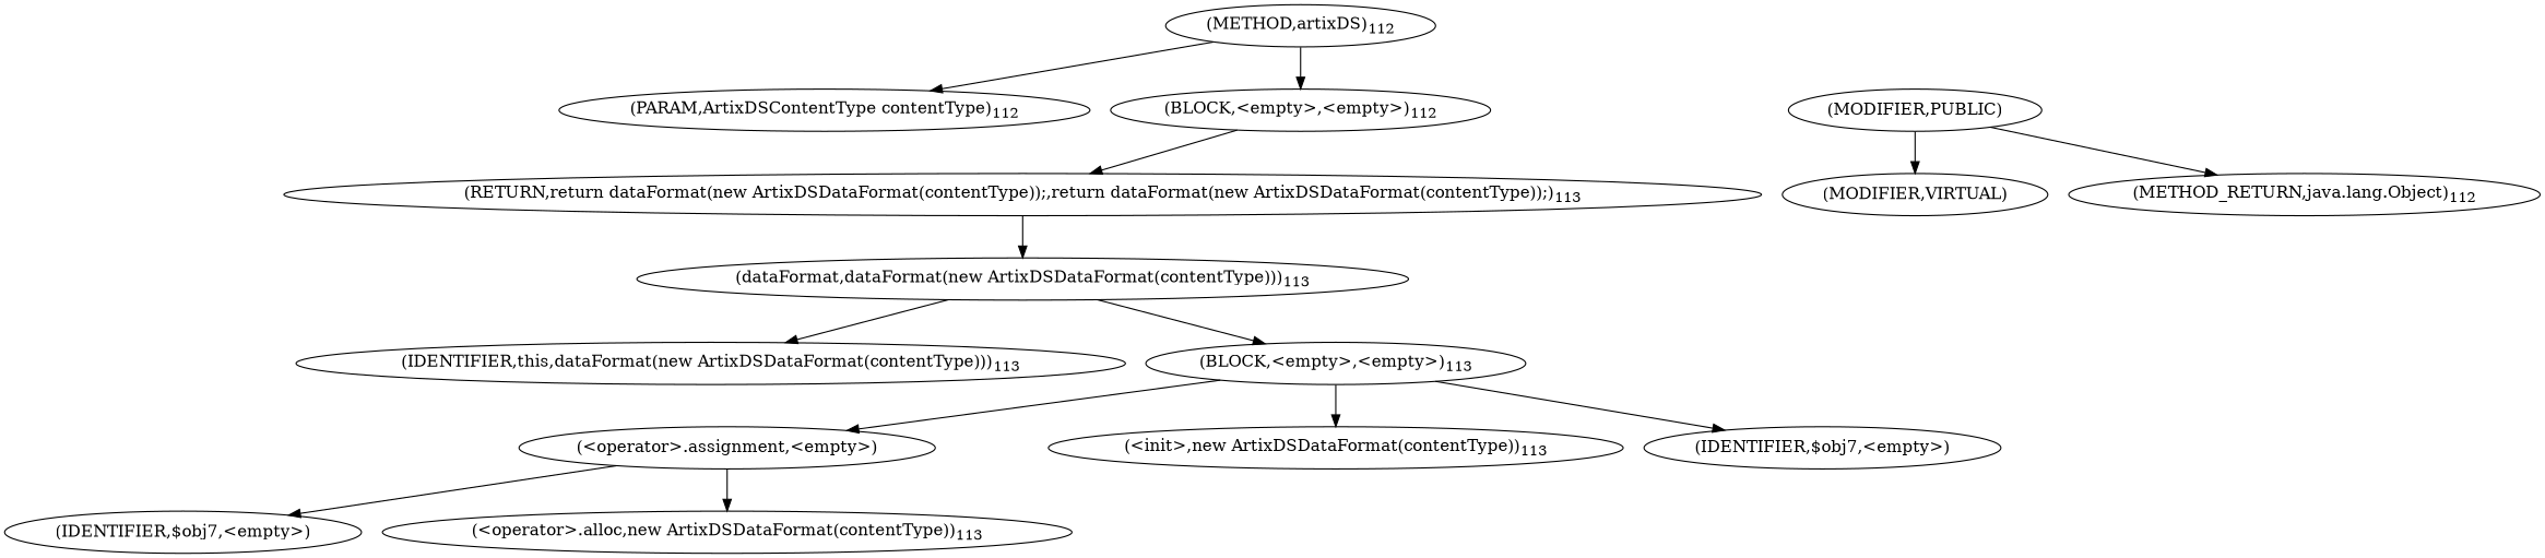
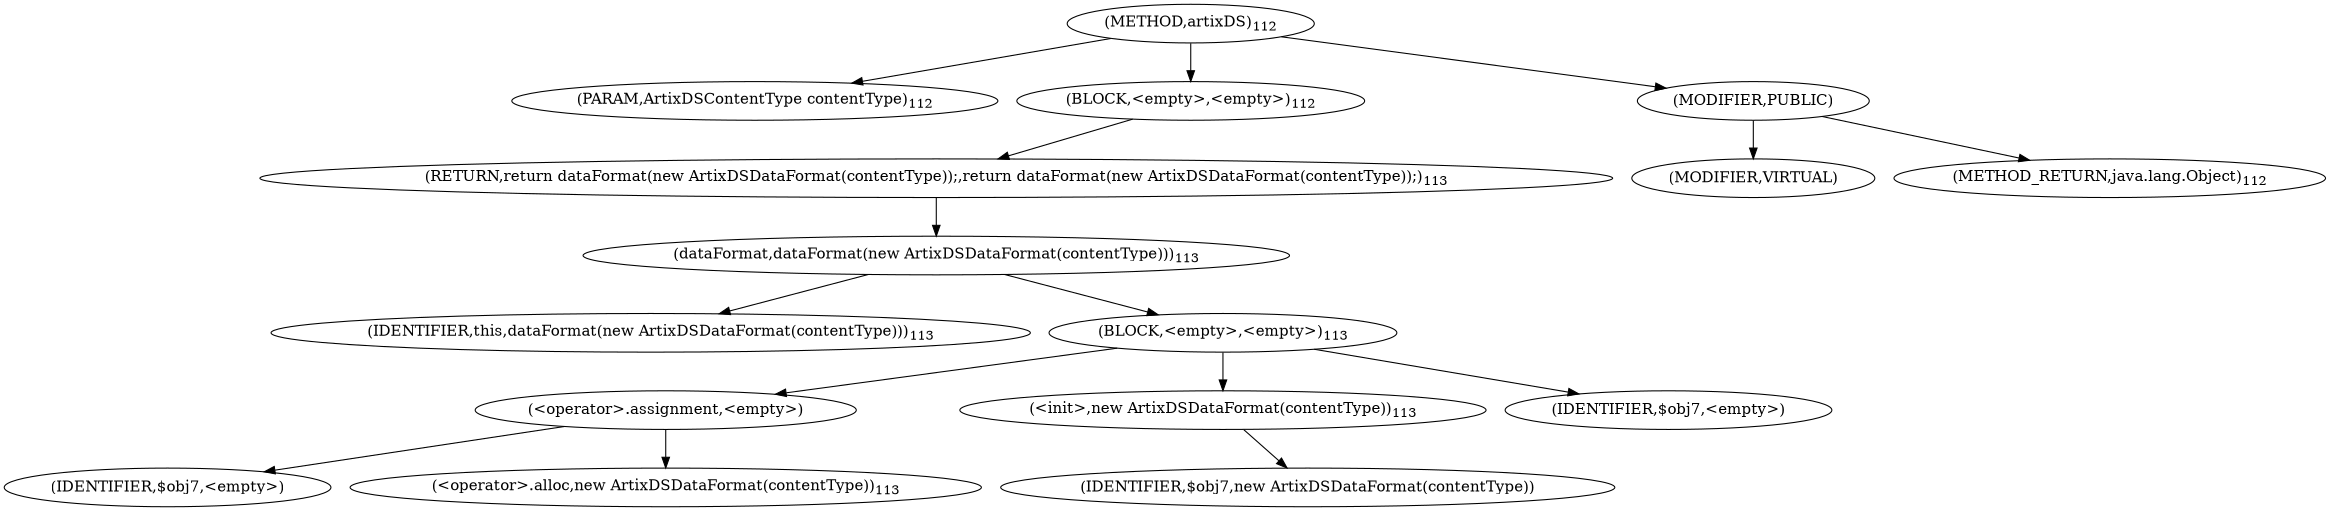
  digraph {
    n1 [label=<(METHOD,artixDS)<SUB>112</SUB>>]
    n2 [label=<(PARAM,ArtixDSContentType contentType)<SUB>112</SUB>>]
    n3 [label=<(BLOCK,&lt;empty&gt;,&lt;empty&gt;)<SUB>112</SUB>>]
    n4 [label=<(MODIFIER,PUBLIC)>]
    n5 [label=<(RETURN,return dataFormat(new ArtixDSDataFormat(contentType));,return dataFormat(new ArtixDSDataFormat(contentType));)<SUB>113</SUB>>]
    n6 [label=<(MODIFIER,VIRTUAL)>]
    n7 [label=<(METHOD_RETURN,java.lang.Object)<SUB>112</SUB>>]
    n8 [label=<(dataFormat,dataFormat(new ArtixDSDataFormat(contentType)))<SUB>113</SUB>>]
    n9 [label=<(IDENTIFIER,this,dataFormat(new ArtixDSDataFormat(contentType)))<SUB>113</SUB>>]
    n10 [label=<(BLOCK,&lt;empty&gt;,&lt;empty&gt;)<SUB>113</SUB>>]
    n11 [label=<(&lt;operator&gt;.assignment,&lt;empty&gt;)>]
    n12 [label=<(&lt;init&gt;,new ArtixDSDataFormat(contentType))<SUB>113</SUB>>]
    n13 [label=<(IDENTIFIER,$obj7,&lt;empty&gt;)>]
    n14 [label=<(IDENTIFIER,$obj7,&lt;empty&gt;)>]
    n15 [label=<(&lt;operator&gt;.alloc,new ArtixDSDataFormat(contentType))<SUB>113</SUB>>]
+   n16 [label=<(IDENTIFIER,$obj7,new ArtixDSDataFormat(contentType))>]
    n1 -> n2
    n1 -> n3
+   n1 -> n4
    n3 -> n5
    n4 -> n6
    n4 -> n7
    n5 -> n8
    n8 -> n9
    n8 -> n10
    n10 -> n11
    n10 -> n12
    n10 -> n13
    n11 -> n14
    n11 -> n15
+   n12 -> n16
  }
